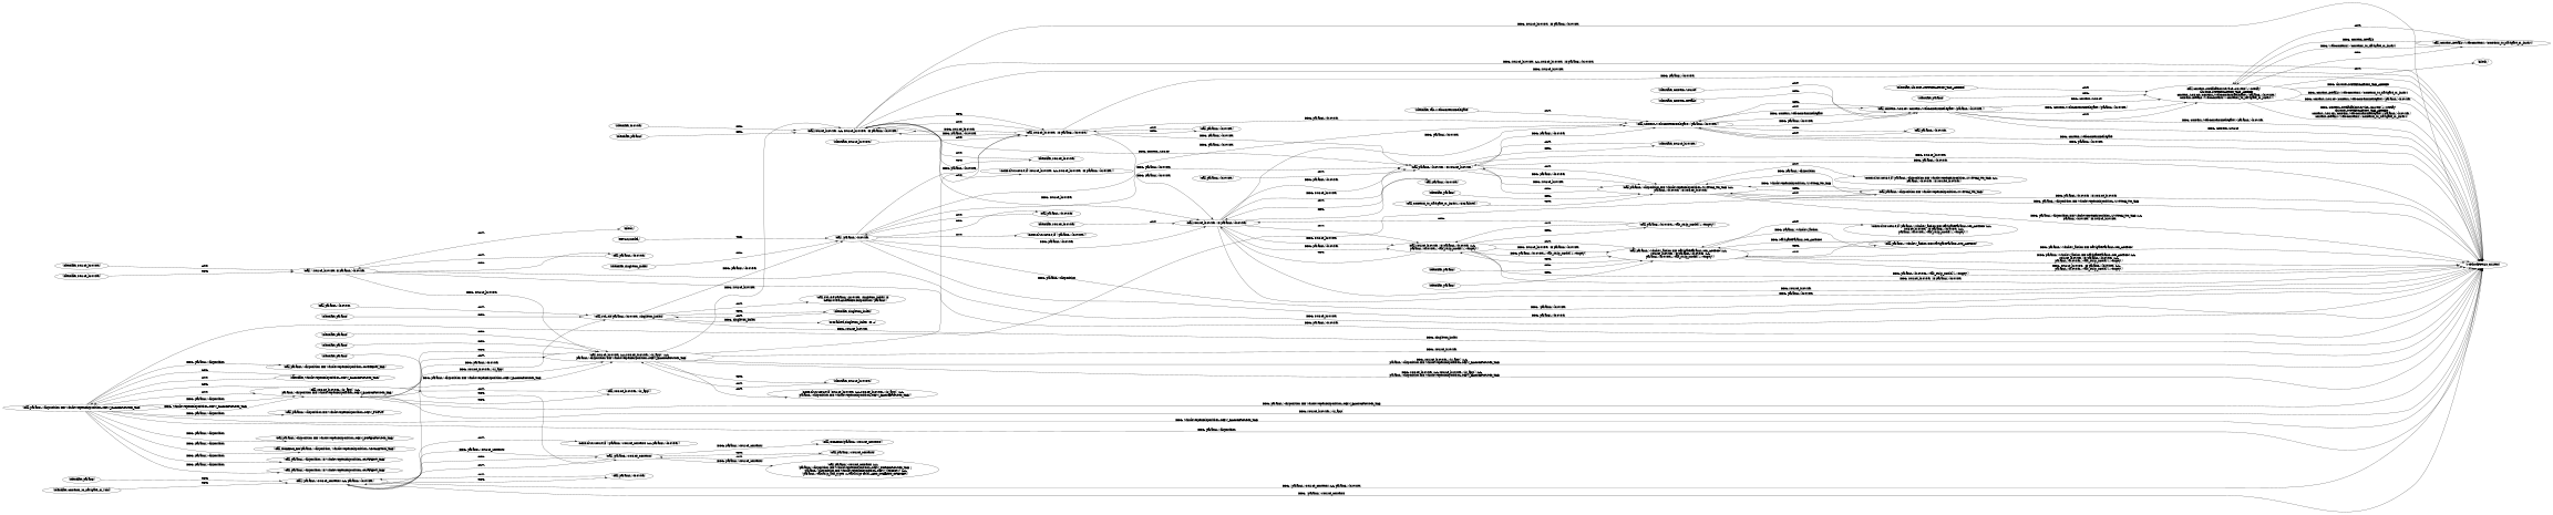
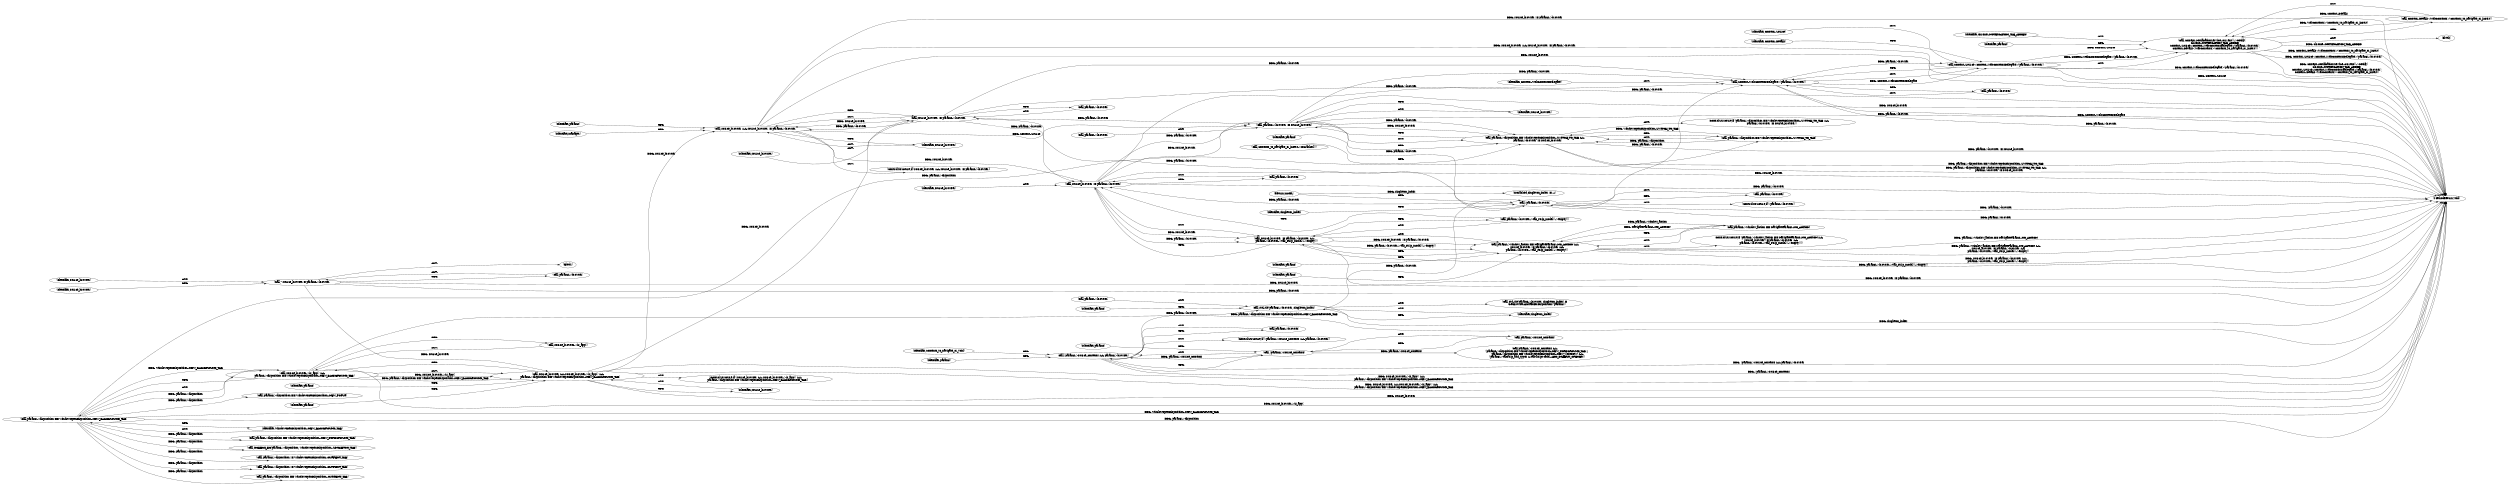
  digraph {
    rankdir=LR
    n1 [label="(Call,source_browser && source_browser != params->browser)"]
    n2 [label="(Call,source_browser != params->browser)"]
    n3 [label="(Call,source_browser != params->browser)"]
    n4 [label="(Call,params->browser != source_browser)"]
-   n5 [label="(MethodReturn,current)"]
+   n5 [label="(MethodReturn,void)"]
    n6 [label="(Identifier,source_browser)"]
    n7 [label="(ControlStructure,if (source_browser && source_browser != params->browser))"]
    n8 [label="(Call,content::WebContentsDelegate>(params->browser))"]
    n9 [label="(Call,params->browser)"]
    n10 [label="(Call,source_browser != params->browser &&\n      params->browser->tab_strip_model()->empty())"]
    n11 [label="(Call,params->browser)"]
    n12 [label="(Call,params->disposition == WindowOpenDisposition::SWITCH_TO_TAB &&\n        params->browser != source_browser)"]
    n13 [label="(Identifier,source_browser)"]
    n14 [label="(Call,source_browser && source_browser->is_app() &&\n      params->disposition == WindowOpenDisposition::NEW_BACKGROUND_TAB)"]
    n15 [label="(Call,source_browser->is_app() &&\n      params->disposition == WindowOpenDisposition::NEW_BACKGROUND_TAB)"]
    n16 [label="(ControlStructure,if (source_browser && source_browser->is_app() &&\n      params->disposition == WindowOpenDisposition::NEW_BACKGROUND_TAB))"]
    n17 [label="(Identifier,source_browser)"]
    n18 [label="(Call,params->disposition == WindowOpenDisposition::NEW_BACKGROUND_TAB)"]
    n19 [label="(Call,source_browser->is_app())"]
    n20 [label="(Call,* source_browser = params->browser)"]
    n21 [label="(Call,params->browser)"]
    n22 [label="(Block,)"]
    n23 [label="(Call,params->disposition == WindowOpenDisposition::NEW_FOREGROUND_TAB)"]
    n24 [label="(Call,DCHECK_EQ(params->disposition, WindowOpenDisposition::SINGLETON_TAB))"]
    n25 [label="(Call,params->disposition != WindowOpenDisposition::CURRENT_TAB)"]
    n26 [label="(Call,params->disposition != WindowOpenDisposition::CURRENT_TAB)"]
    n27 [label="(Call,params->disposition == WindowOpenDisposition::CURRENT_TAB)"]
    n28 [label="(Call,params->disposition == WindowOpenDisposition::SWITCH_TO_TAB)"]
    n29 [label="(Identifier,WindowOpenDisposition::NEW_BACKGROUND_TAB)"]
    n30 [label="(Call,params->disposition == WindowOpenDisposition::NEW_POPUP)"]
    n31 [label="(Call,content::Source<content::WebContentsDelegate>(params->browser))"]
    n32 [label="(Call,params->browser)"]
    n33 [label="(Call,!params->browser)"]
    n34 [label="(Call,params->browser)"]
    n35 [label="(ControlStructure,if (!params->browser))"]
    n36 [label="(Call,std::tie(params->browser, singleton_index))"]
    n37 [label="(IsCrashed,singleton_index != -1)"]
    n38 [label="(Identifier,singleton_index)"]
    n39 [label="(Call,std::tie(params->browser, singleton_index) =\n      GetBrowserAndTabForDisposition(*params))"]
    n40 [label="(Call,!params->source_contents && params->browser)"]
    n41 [label="(Call,!params->source_contents)"]
    n42 [label="(Call,params->browser)"]
    n43 [label="(ControlStructure,if (!params->source_contents && params->browser))"]
    n44 [label="(Call,params->source_contents)"]
-   n45 [label="(Call,DCHECK(params->source_contents))"]
    n46 [label="(Call,params->source_contents &&\n      (params->disposition == WindowOpenDisposition::NEW_FOREGROUND_TAB ||\n       params->disposition == WindowOpenDisposition::NEW_WINDOW) &&\n      (params->tabstrip_add_types & TabStripModel::ADD_INHERIT_OPENER))"]
    n47 [label="(Call,params->window_action == NavigateParams::NO_ACTION &&\n      source_browser != params->browser &&\n      params->browser->tab_strip_model()->empty())"]
    n48 [label="(Call,params->browser->tab_strip_model()->empty())"]
    n49 [label="(Call,params->window_action == NavigateParams::NO_ACTION)"]
    n50 [label="(ControlStructure,if (params->window_action == NavigateParams::NO_ACTION &&\n      source_browser != params->browser &&\n      params->browser->tab_strip_model()->empty()))"]
    n51 [label="(ControlStructure,if (params->disposition == WindowOpenDisposition::SWITCH_TO_TAB &&\n        params->browser != source_browser))"]
    n52 [label="(Call,content::NotificationService::current()->Notify(\n        chrome::NOTIFICATION_TAB_ADDED,\n        content::Source<content::WebContentsDelegate>(params->browser),\n        content::Details<WebContents>(contents_to_navigate_or_insert)))"]
    n53 [label="(Call,content::Details<WebContents>(contents_to_navigate_or_insert))"]
    n54 [label="(Block,)"]
    n55 [label="(Identifier,singleton_index)"]
    n56 [label="(Identifier,params)"]
    n57 [label="(Call,params->browser)"]
    n58 [label="(Identifier,params)"]
-   n59 [label="(Identifier,tab::WebContentsDelegate)"]
+   n59 [label="(Identifier,content::WebContentsDelegate)"]
    n60 [label="(Identifier,source_browser)"]
    n61 [label="(Identifier,params)"]
    n62 [label="(Identifier,source_browser)"]
    n63 [label="(Identifier,content::Source)"]
-   n64 [label="(Identifier,browser)"]
+   n64 [label="(Identifier,manager)"]
    n65 [label="(Identifier,params)"]
    n66 [label="(Identifier,params)"]
    n67 [label="(Identifier,params)"]
    n68 [label="(Identifier,source_browser)"]
    n69 [label="(Identifier,params)"]
    n70 [label="(Identifier,contents_to_navigate_or_void)"]
    n71 [label="(Call,params->browser)"]
    n72 [label="(Call,contents_to_navigate_or_insert->IsCrashed())"]
    n73 [label="(Identifier,source_browser)"]
    n74 [label="(Identifier,params)"]
    n75 [label="(Identifier,content::Details)"]
    n76 [label="(Return,model;)"]
    n77 [label="(Identifier,chrome::NOTIFICATION_TAB_ADDED)"]
    n78 [label="(Identifier,params)"]
    n79 [label="(Identifier,params)"]
    n1 -> n2 [label="CFG: "]
    n1 -> n3 [label="DDG: source_browser"]
    n1 -> n4 [label="DDG: content::Source"]
    n1 -> n5 [label="DDG: source_browser != params->browser"]
    n1 -> n5 [label="DDG: source_browser && source_browser != params->browser"]
    n1 -> n5 [label="DDG: source_browser"]
    n1 -> n6 [label="CFG: "]
    n1 -> n7 [label="AST: "]
    n2 -> n1 [label="AST: "]
    n2 -> n1 [label="DDG: source_browser"]
    n2 -> n1 [label="DDG: params->browser"]
    n2 -> n3 [label="DDG: params->browser"]
    n2 -> n4 [label="DDG: params->browser"]
    n2 -> n5 [label="DDG: params->browser"]
    n2 -> n8 [label="DDG: params->browser"]
    n2 -> n9 [label="CFG: "]
    n3 -> n4 [label="DDG: params->browser"]
    n3 -> n4 [label="DDG: source_browser"]
    n3 -> n5 [label="DDG: source_browser"]
    n3 -> n5 [label="DDG: params->browser"]
    n3 -> n8 [label="DDG: params->browser"]
    n3 -> n10 [label="AST: "]
    n3 -> n10 [label="DDG: source_browser"]
    n3 -> n10 [label="DDG: params->browser"]
    n3 -> n11 [label="CFG: "]
    n4 -> n5 [label="DDG: source_browser"]
    n4 -> n5 [label="DDG: params->browser"]
    n4 -> n8 [label="DDG: params->browser"]
    n4 -> n12 [label="AST: "]
    n4 -> n12 [label="DDG: params->browser"]
    n4 -> n12 [label="DDG: source_browser"]
    n4 -> n13 [label="CFG: "]
    n6 -> n1 [label="AST: "]
    n8 -> n5 [label="DDG: content::WebContentsDelegate"]
    n8 -> n5 [label="DDG: params->browser"]
    n8 -> n31 [label="AST: "]
    n8 -> n31 [label="DDG: content::WebContentsDelegate"]
    n8 -> n31 [label="DDG: params->browser"]
    n8 -> n32 [label="CFG: "]
    n9 -> n2 [label="AST: "]
    n10 -> n3 [label="CFG: "]
    n10 -> n5 [label="DDG: params->browser->tab_strip_model()->empty()"]
    n10 -> n5 [label="DDG: source_browser != params->browser"]
    n10 -> n47 [label="AST: "]
    n10 -> n47 [label="DDG: source_browser != params->browser"]
    n10 -> n47 [label="DDG: params->browser->tab_strip_model()->empty()"]
    n10 -> n48 [label="CFG: "]
    n11 -> n3 [label="AST: "]
    n12 -> n4 [label="CFG: "]
    n12 -> n5 [label="DDG: params->browser != source_browser"]
    n12 -> n5 [label="DDG: params->disposition == WindowOpenDisposition::SWITCH_TO_TAB"]
    n12 -> n5 [label="DDG: params->disposition == WindowOpenDisposition::SWITCH_TO_TAB &&\n        params->browser != source_browser"]
    n12 -> n28 [label="CFG: "]
    n12 -> n51 [label="AST: "]
    n13 -> n4 [label="AST: "]
    n14 -> n1 [label="DDG: source_browser"]
    n14 -> n2 [label="DDG: source_browser"]
    n14 -> n5 [label="DDG: source_browser"]
    n14 -> n5 [label="DDG: source_browser->is_app() &&\n      params->disposition == WindowOpenDisposition::NEW_BACKGROUND_TAB"]
    n14 -> n5 [label="DDG: source_browser && source_browser->is_app() &&\n      params->disposition == WindowOpenDisposition::NEW_BACKGROUND_TAB"]
    n14 -> n15 [label="CFG: "]
    n14 -> n16 [label="AST: "]
    n14 -> n17 [label="CFG: "]
    n15 -> n5 [label="DDG: source_browser->is_app()"]
    n15 -> n5 [label="DDG: params->disposition == WindowOpenDisposition::NEW_BACKGROUND_TAB"]
    n15 -> n14 [label="AST: "]
    n15 -> n14 [label="DDG: source_browser->is_app()"]
    n15 -> n14 [label="DDG: params->disposition == WindowOpenDisposition::NEW_BACKGROUND_TAB"]
    n15 -> n18 [label="CFG: "]
    n15 -> n19 [label="CFG: "]
    n17 -> n14 [label="AST: "]
    n18 -> n5 [label="DDG: WindowOpenDisposition::NEW_BACKGROUND_TAB"]
    n18 -> n5 [label="DDG: params->disposition"]
    n18 -> n15 [label="AST: "]
    n18 -> n15 [label="DDG: params->disposition"]
    n18 -> n15 [label="DDG: WindowOpenDisposition::NEW_BACKGROUND_TAB"]
    n18 -> n23 [label="DDG: params->disposition"]
    n18 -> n24 [label="DDG: params->disposition"]
    n18 -> n25 [label="DDG: params->disposition"]
    n18 -> n26 [label="DDG: params->disposition"]
    n18 -> n27 [label="DDG: params->disposition"]
    n18 -> n28 [label="DDG: params->disposition"]
    n18 -> n29 [label="CFG: "]
    n18 -> n30 [label="DDG: params->disposition"]
    n19 -> n15 [label="AST: "]
    n20 -> n5 [label="DDG: source_browser"]
    n20 -> n5 [label="DDG: params->browser"]
    n20 -> n14 [label="DDG: source_browser"]
    n20 -> n21 [label="CFG: "]
    n20 -> n22 [label="AST: "]
    n21 -> n20 [label="AST: "]
    n28 -> n12 [label="AST: "]
    n28 -> n12 [label="DDG: params->disposition"]
    n28 -> n12 [label="DDG: WindowOpenDisposition::SWITCH_TO_TAB"]
    n29 -> n18 [label="AST: "]
    n31 -> n5 [label="DDG: content::Source"]
    n31 -> n5 [label="DDG: content::WebContentsDelegate>(params->browser)"]
    n31 -> n8 [label="CFG: "]
    n31 -> n52 [label="AST: "]
    n31 -> n52 [label="DDG: content::Source"]
    n31 -> n52 [label="DDG: content::WebContentsDelegate>(params->browser)"]
    n32 -> n8 [label="AST: "]
    n33 -> n2 [label="DDG: params->browser"]
    n33 -> n3 [label="DDG: params->browser"]
-   n33 -> n4 [label="DDG: params->browser"]
+   n4 -> n33 [label="DDG: params->browser"]
    n33 -> n5 [label="DDG: !params->browser"]
    n33 -> n5 [label="DDG: params->browser"]
    n33 -> n8 [label="DDG: params->browser"]
    n33 -> n34 [label="CFG: "]
    n33 -> n35 [label="AST: "]
    n34 -> n33 [label="AST: "]
    n36 -> n5 [label="DDG: singleton_index"]
    n36 -> n33 [label="DDG: params->browser"]
-   n36 -> n37 [label="DDG: singleton_index"]
+   n76 -> n37 [label="DDG: singleton_index"]
    n36 -> n38 [label="CFG: "]
    n36 -> n39 [label="AST: "]
    n38 -> n36 [label="AST: "]
    n40 -> n5 [label="DDG: !params->source_contents && params->browser"]
    n40 -> n5 [label="DDG: !params->source_contents"]
    n40 -> n36 [label="DDG: params->browser"]
    n40 -> n41 [label="CFG: "]
    n40 -> n42 [label="CFG: "]
    n40 -> n43 [label="AST: "]
    n41 -> n40 [label="AST: "]
    n41 -> n40 [label="DDG: params->source_contents"]
    n41 -> n44 [label="CFG: "]
-   n41 -> n45 [label="DDG: params->source_contents"]
    n41 -> n46 [label="DDG: params->source_contents"]
    n42 -> n40 [label="AST: "]
    n44 -> n41 [label="AST: "]
    n47 -> n5 [label="DDG: params->window_action == NavigateParams::NO_ACTION"]
    n47 -> n5 [label="DDG: params->window_action == NavigateParams::NO_ACTION &&\n      source_browser != params->browser &&\n      params->browser->tab_strip_model()->empty()"]
    n47 -> n5 [label="DDG: source_browser != params->browser &&\n      params->browser->tab_strip_model()->empty()"]
    n47 -> n10 [label="CFG: "]
    n47 -> n49 [label="CFG: "]
    n47 -> n50 [label="AST: "]
    n48 -> n3 [label="CFG: "]
    n48 -> n10 [label="AST: "]
    n49 -> n47 [label="AST: "]
    n49 -> n47 [label="DDG: params->window_action"]
    n49 -> n47 [label="DDG: NavigateParams::NO_ACTION"]
    n52 -> n5 [label="DDG: content::Source<content::WebContentsDelegate>(params->browser)"]
    n52 -> n5 [label="DDG: content::NotificationService::current()->Notify(\n        chrome::NOTIFICATION_TAB_ADDED,\n        content::Source<content::WebContentsDelegate>(params->browser),\n        content::Details<WebContents>(contents_to_navigate_or_insert))"]
    n52 -> n5 [label="DDG: chrome::NOTIFICATION_TAB_ADDED"]
    n52 -> n5 [label="DDG: content::Details<WebContents>(contents_to_navigate_or_insert)"]
    n52 -> n53 [label="CFG: "]
    n52 -> n54 [label="AST: "]
    n53 -> n52 [label="AST: "]
    n53 -> n52 [label="DDG: content::Details"]
    n53 -> n52 [label="DDG: WebContents>(contents_to_navigate_or_insert)"]
    n55 -> n33 [label="CFG: "]
    n56 -> n47 [label="CFG: "]
    n57 -> n36 [label="AST: "]
    n58 -> n14 [label="CFG: "]
    n59 -> n8 [label="AST: "]
    n60 -> n20 [label="AST: "]
    n61 -> n14 [label="CFG: "]
    n62 -> n20 [label="CFG: "]
    n63 -> n31 [label="AST: "]
    n64 -> n1 [label="CFG: "]
    n65 -> n12 [label="CFG: "]
    n66 -> n1 [label="CFG: "]
    n67 -> n36 [label="CFG: "]
    n68 -> n3 [label="AST: "]
    n69 -> n40 [label="CFG: "]
    n70 -> n40 [label="CFG: "]
    n71 -> n4 [label="AST: "]
    n72 -> n12 [label="CFG: "]
    n73 -> n2 [label="AST: "]
    n74 -> n47 [label="CFG: "]
    n75 -> n31 [label="CFG: "]
-   n76 -> n33 [label="TAB: "]
+   n76 -> n33 [label="CFG: "]
    n77 -> n52 [label="AST: "]
    n78 -> n52 [label="CFG: "]
    n79 -> n41 [label="CFG: "]
  }
